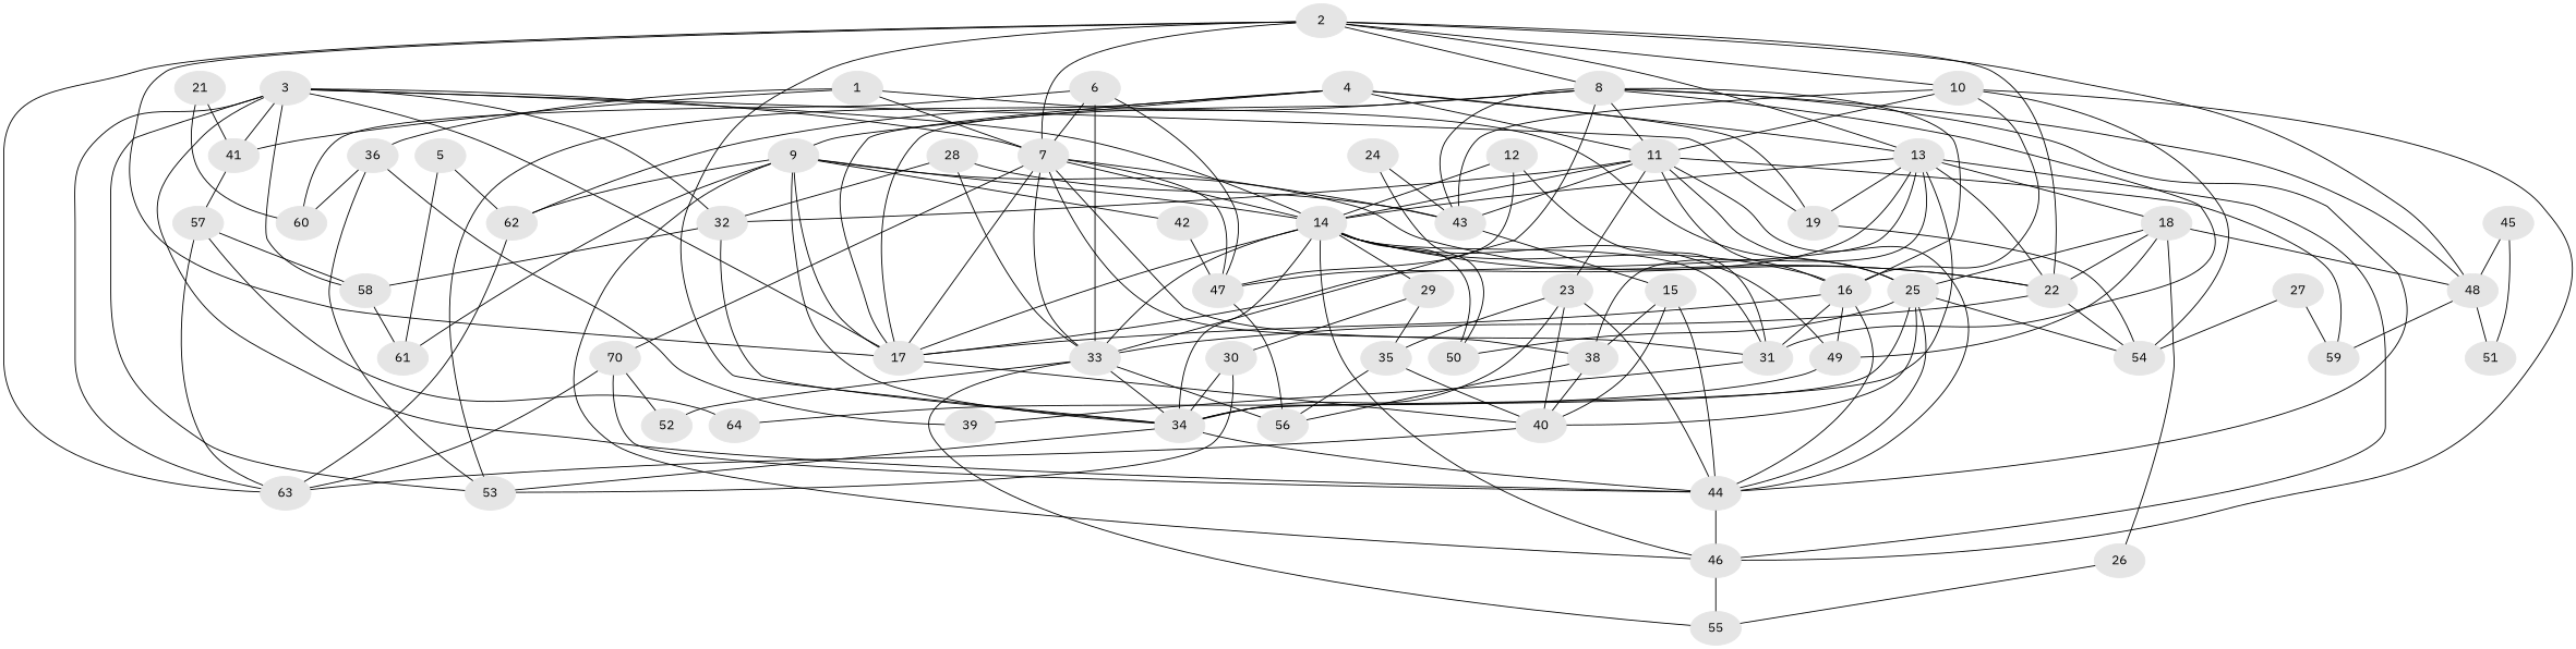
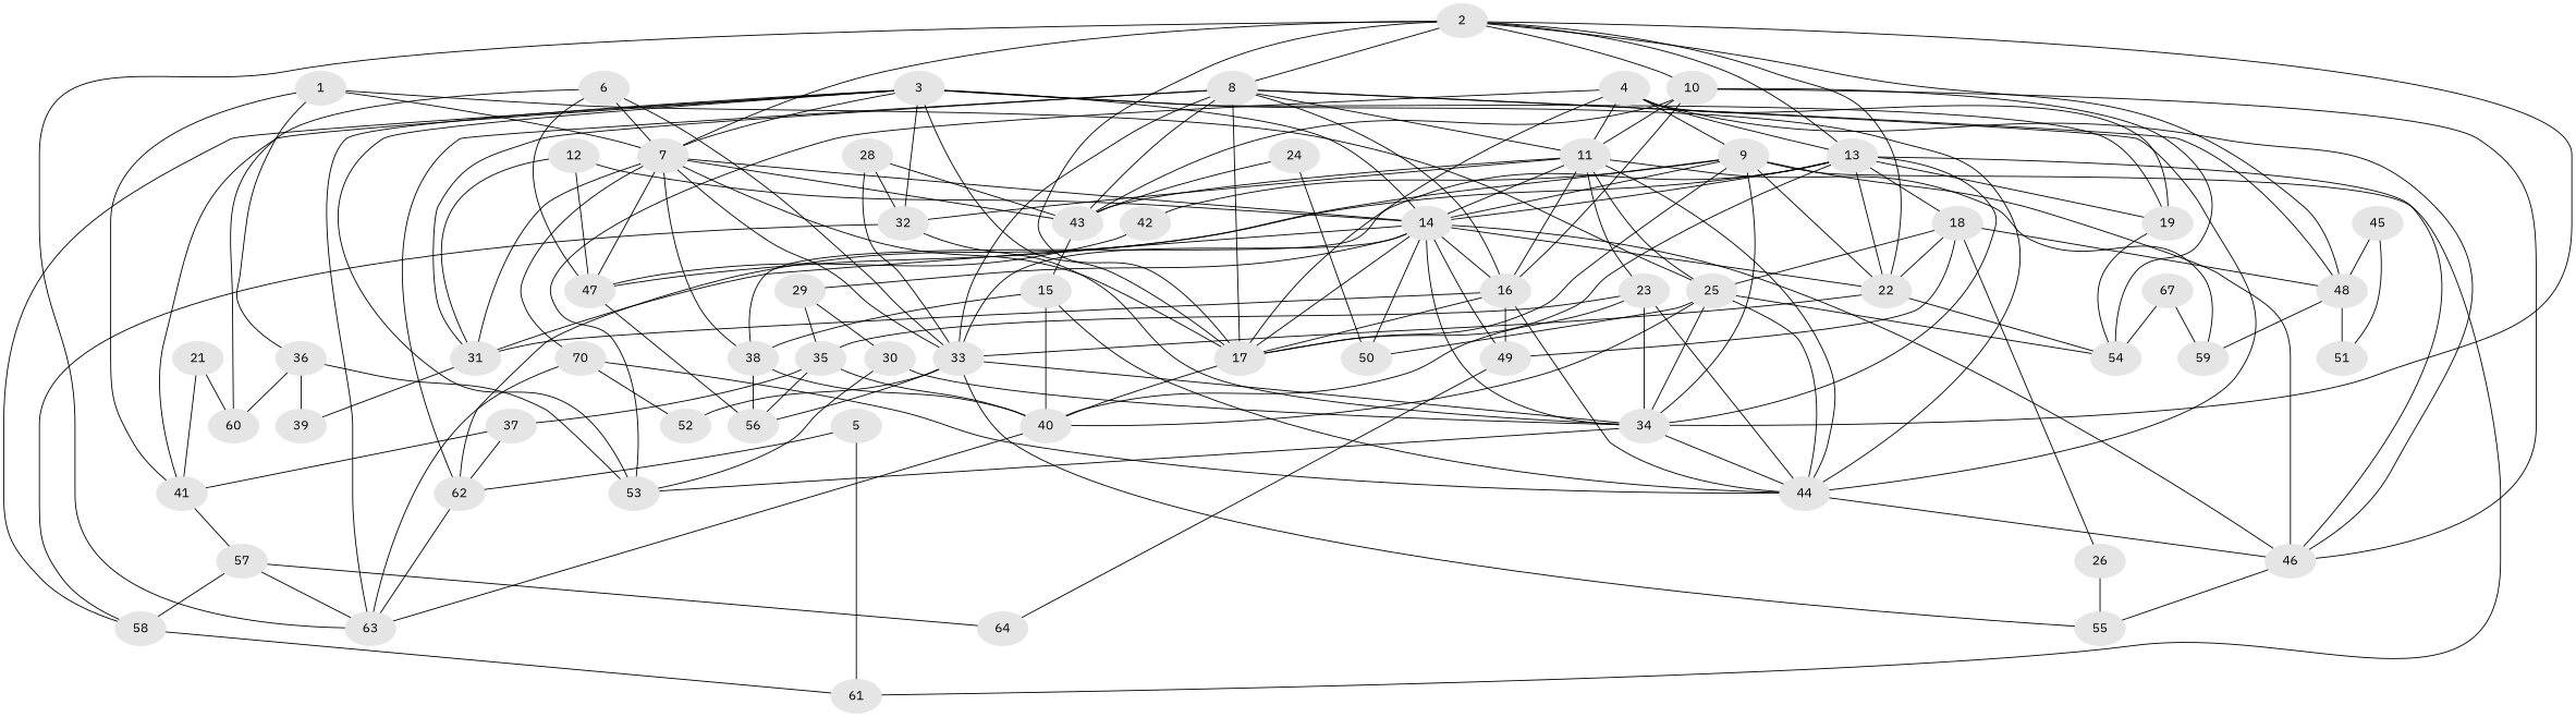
  graph {
    fontname="IBM Plex Sans"
    node [color=gray90 fontname="IBM Plex Sans" style=filled]
    edge [fontname="IBM Plex Sans" weight=1.0]
    1
    7
    25
    36
    41
    17
    14
    33
    47
    n10 [label=70]
    31
    38
    43
    23
    34
    44
    40
    35
    54
    50
    53
    60
    39
    57
    2
    8
    10
    13
    22
    48
    63
    11
    62
    16
    46
    19
    18
    59
    51
    3
    32
    58
    29
    49
    61
    4
    9
    42
    55
    5
    6
    52
    56
    15
    12
    26
    30
    64
    21
+   37
    24
-   27
+   27 [label=67]
    28
    45
    1 -- 7
    1 -- 25
    1 -- 36
    1 -- 41
    7 -- 17
    7 -- 14
    7 -- 33
    7 -- 47
    7 -- n10
    7 -- 31
    7 -- 38
    7 -- 43
    25 -- 34
    25 -- 44
    25 -- 40
    25 -- 54
    25 -- 50
    36 -- 53
    36 -- 60
    36 -- 39
    41 -- 57
    17 -- 40 [weight=2.0]
    14 -- 17
    14 -- 33
    14 -- 31
    14 -- 34
    14 -- 50
    14 -- 22
    14 -- 16
    14 -- 46
    14 -- 29
    14 -- 49
    33 -- 34
    33 -- 55
    33 -- 52
    33 -- 56
    47 -- 56 [weight=2.0]
    n10 -- 44
    n10 -- 63
    n10 -- 52
    31 -- 39
    38 -- 40 [weight=2.0]
    38 -- 56
    43 -- 15
    23 -- 34
    23 -- 44
    23 -- 40 [weight=3.0]
    23 -- 35
    34 -- 44
    34 -- 53
    44 -- 46
    40 -- 63
    35 -- 40
    35 -- 56
+   35 -- 37
    57 -- 63
    57 -- 58
    57 -- 64
    2 -- 7 [weight=2.0]
    2 -- 17
    2 -- 34
    2 -- 8
    2 -- 10
    2 -- 13
    2 -- 22
    2 -- 48
    2 -- 63
    8 -- 17 [weight=2.0]
    8 -- 33 [weight=2.0]
    8 -- 31
    8 -- 43
    8 -- 44
    8 -- 48
    8 -- 11
    8 -- 62
    8 -- 16
    10 -- 43
    10 -- 54
    10 -- 11
    10 -- 16
    10 -- 46
    13 -- 17
    13 -- 14
    13 -- 47
    13 -- 38
    13 -- 34
    13 -- 22 [weight=2.0]
    13 -- 46
    13 -- 19
    13 -- 18
    22 -- 33
    22 -- 54
    48 -- 59
    48 -- 51
    11 -- 25
    11 -- 14
    11 -- 43
    11 -- 23
    11 -- 44
    11 -- 16
    11 -- 59
    11 -- 32
    62 -- 63
    16 -- 17
    16 -- 31
    16 -- 44 [weight=2.0]
    16 -- 49
    46 -- 55
    19 -- 54
    18 -- 25
    18 -- 22
    18 -- 48
    18 -- 49
    18 -- 26
    3 -- 7
    3 -- 41
    3 -- 17
    3 -- 14
    3 -- 44 [weight=2.0]
    3 -- 53
    3 -- 63
    3 -- 19
    3 -- 32
    3 -- 58
    32 -- 34
    32 -- 58
    58 -- 61
    29 -- 35
    29 -- 30
    49 -- 64
    4 -- 17
    4 -- 53
    4 -- 13
    4 -- 11
+   4 -- 46
    4 -- 19
    4 -- 9
    9 -- 17
    9 -- 14
    9 -- 34
    9 -- 22
    9 -- 62
    9 -- 46
    9 -- 61
    9 -- 42
    42 -- 47
    5 -- 62
    5 -- 61
    6 -- 7
    6 -- 33
    6 -- 47
    6 -- 60
    15 -- 38
    15 -- 44
    15 -- 40
    12 -- 14
    12 -- 47
    12 -- 31
    26 -- 55
    30 -- 34 [weight=2.0]
    30 -- 53
    21 -- 41
    21 -- 60
+   37 -- 41
+   37 -- 62
    24 -- 43
    24 -- 50
    27 -- 54
    27 -- 59
    28 -- 33
    28 -- 43
    28 -- 32
    45 -- 48
    45 -- 51
  }
